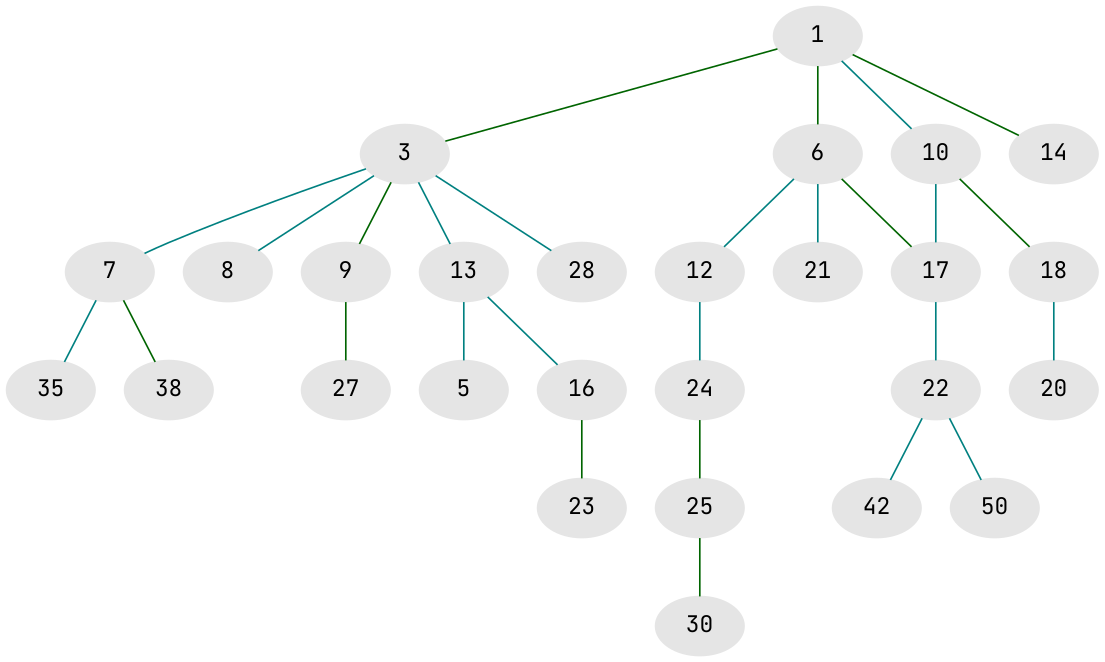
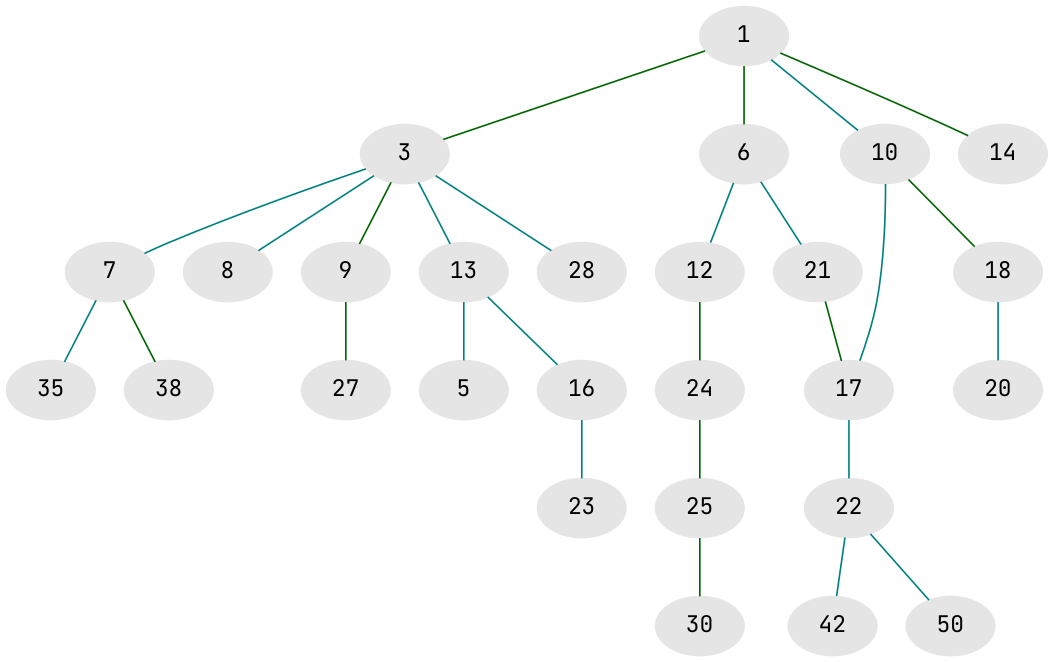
  graph {
    fontname="JetBrains Mono"
    node [color=gray90 fontname="JetBrains Mono" style=filled]
    edge [color=teal fontname="JetBrains Mono"]
    1 [super="+2"]
    3 [super="+11+29+4+47+56+39+41+33+31"]
    6 [super="+15"]
    10
    14
    7
    8
    9 [super="+43+40+53"]
    13
    28
    12 [super="+32+34+44+26"]
    17 [super="+54+46+36"]
    21 [super="+51+55"]
    18
    35
    38
    27
    5
    16
    24
    22
    20
    25
    23
    42
    50
    30
    1 -- 3 [color=darkgreen weight=2]
    1 -- 6 [color=darkgreen]
    1 -- 10
    1 -- 14 [color=darkgreen]
    3 -- 7
    3 -- 8
    3 -- 9 [color=darkgreen weight=2]
    3 -- 13
    3 -- 28
    6 -- 12
-   6 -- 17 [color=darkgreen]
+   21 -- 17 [color=darkgreen]
    6 -- 21
    10 -- 17
    10 -- 18 [color=darkgreen]
    7 -- 35
    7 -- 38 [color=darkgreen]
    9 -- 27 [color=darkgreen]
    13 -- 5
    13 -- 16
-   12 -- 24
+   12 -- 24 [color=darkgreen]
    17 -- 22
    18 -- 20
-   16 -- 23 [color=darkgreen]
+   16 -- 23
    24 -- 25 [color=darkgreen]
    22 -- 42
    22 -- 50
    25 -- 30 [color=darkgreen]
  }
